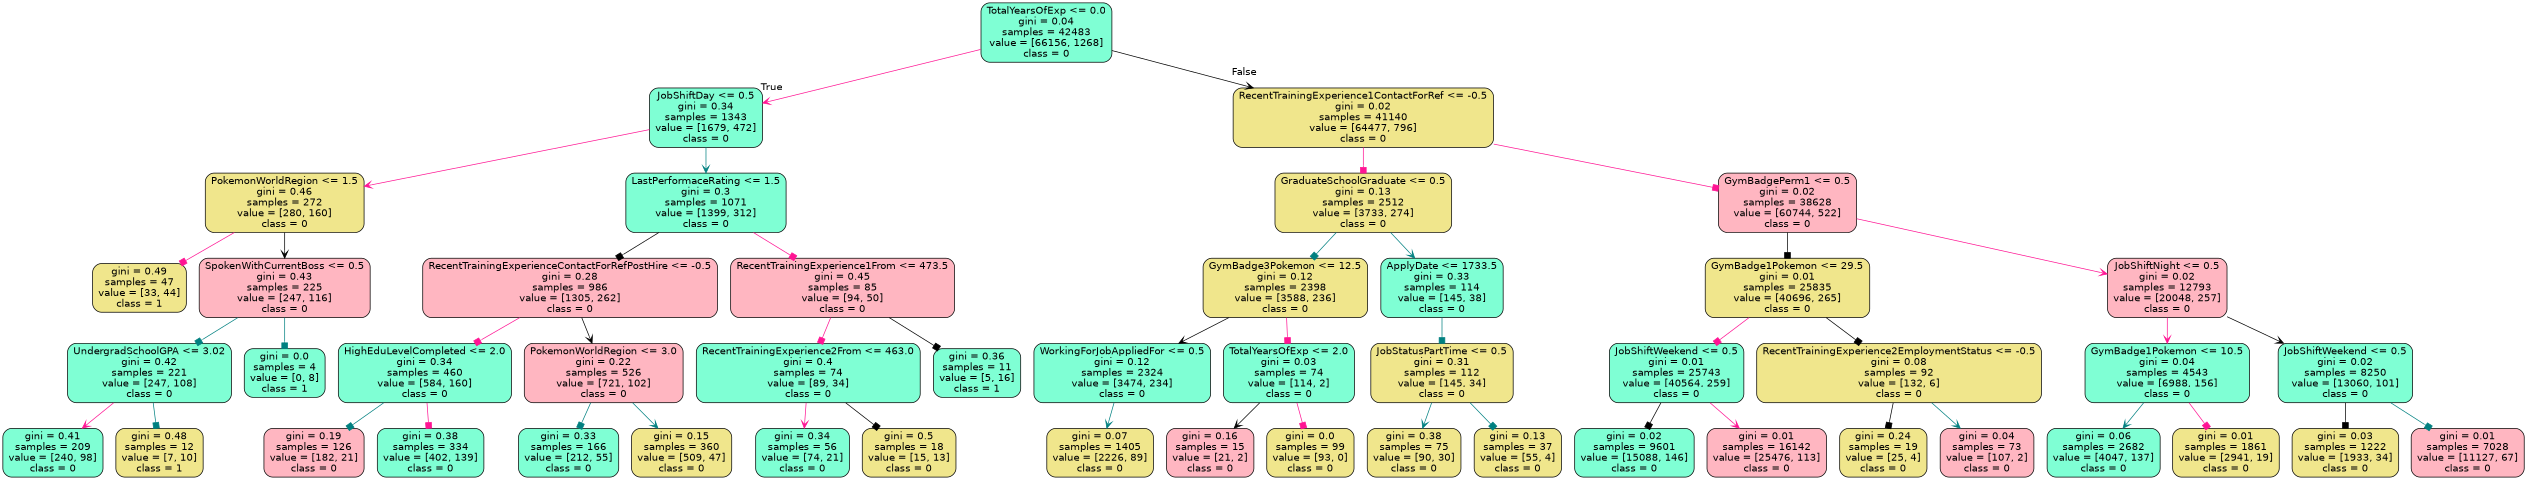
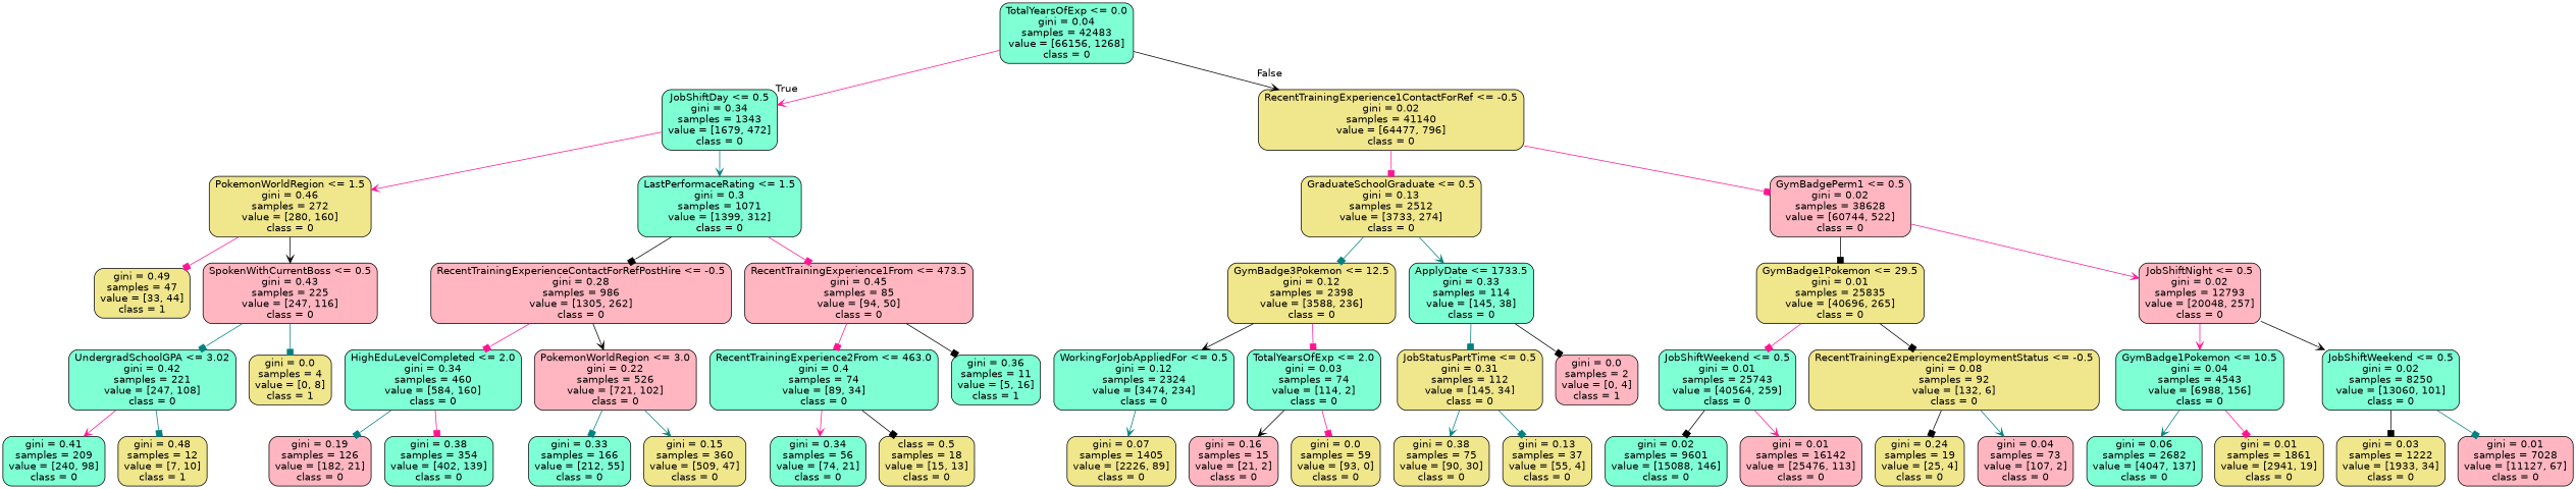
  digraph {
    node [color=black fillcolor=aquamarine fontname=helvetica shape=box style="filled, rounded"]
    edge [arrowhead=box color=deeppink fontname=helvetica]
    n1 [label="TotalYearsOfExp <= 0.0\ngini = 0.04\nsamples = 42483\nvalue = [66156, 1268]\nclass = 0"]
    n2 [label="JobShiftDay <= 0.5\ngini = 0.34\nsamples = 1343\nvalue = [1679, 472]\nclass = 0"]
    n3 [fillcolor=khaki label="RecentTrainingExperience1ContactForRef <= -0.5\ngini = 0.02\nsamples = 41140\nvalue = [64477, 796]\nclass = 0"]
    n4 [fillcolor=khaki label="PokemonWorldRegion <= 1.5\ngini = 0.46\nsamples = 272\nvalue = [280, 160]\nclass = 0"]
    n5 [label="LastPerformaceRating <= 1.5\ngini = 0.3\nsamples = 1071\nvalue = [1399, 312]\nclass = 0"]
    n6 [fillcolor=khaki label="GraduateSchoolGraduate <= 0.5\ngini = 0.13\nsamples = 2512\nvalue = [3733, 274]\nclass = 0"]
    n7 [fillcolor=lightpink label="GymBadgePerm1 <= 0.5\ngini = 0.02\nsamples = 38628\nvalue = [60744, 522]\nclass = 0"]
    n8 [fillcolor=khaki label="gini = 0.49\nsamples = 47\nvalue = [33, 44]\nclass = 1"]
    n9 [fillcolor=lightpink label="SpokenWithCurrentBoss <= 0.5\ngini = 0.43\nsamples = 225\nvalue = [247, 116]\nclass = 0"]
    n10 [fillcolor=lightpink label="RecentTrainingExperienceContactForRefPostHire <= -0.5\ngini = 0.28\nsamples = 986\nvalue = [1305, 262]\nclass = 0"]
    n11 [fillcolor=lightpink label="RecentTrainingExperience1From <= 473.5\ngini = 0.45\nsamples = 85\nvalue = [94, 50]\nclass = 0"]
    n12 [label="UndergradSchoolGPA <= 3.02\ngini = 0.42\nsamples = 221\nvalue = [247, 108]\nclass = 0"]
-   n13 [label="gini = 0.0\nsamples = 4\nvalue = [0, 8]\nclass = 1"]
+   n13 [fillcolor=khaki label="gini = 0.0\nsamples = 4\nvalue = [0, 8]\nclass = 1"]
    n14 [label="gini = 0.41\nsamples = 209\nvalue = [240, 98]\nclass = 0"]
    n15 [fillcolor=khaki label="gini = 0.48\nsamples = 12\nvalue = [7, 10]\nclass = 1"]
    n16 [label="HighEduLevelCompleted <= 2.0\ngini = 0.34\nsamples = 460\nvalue = [584, 160]\nclass = 0"]
    n17 [fillcolor=lightpink label="PokemonWorldRegion <= 3.0\ngini = 0.22\nsamples = 526\nvalue = [721, 102]\nclass = 0"]
    n18 [label="RecentTrainingExperience2From <= 463.0\ngini = 0.4\nsamples = 74\nvalue = [89, 34]\nclass = 0"]
    n19 [label="gini = 0.36\nsamples = 11\nvalue = [5, 16]\nclass = 1"]
    n20 [fillcolor=lightpink label="gini = 0.19\nsamples = 126\nvalue = [182, 21]\nclass = 0"]
-   n21 [label="gini = 0.38\nsamples = 334\nvalue = [402, 139]\nclass = 0"]
+   n21 [label="gini = 0.38\nsamples = 354\nvalue = [402, 139]\nclass = 0"]
    n22 [label="gini = 0.33\nsamples = 166\nvalue = [212, 55]\nclass = 0"]
    n23 [fillcolor=khaki label="gini = 0.15\nsamples = 360\nvalue = [509, 47]\nclass = 0"]
    n24 [label="gini = 0.34\nsamples = 56\nvalue = [74, 21]\nclass = 0"]
-   n25 [fillcolor=khaki label="gini = 0.5\nsamples = 18\nvalue = [15, 13]\nclass = 0"]
+   n25 [fillcolor=khaki label="class = 0.5\nsamples = 18\nvalue = [15, 13]\nclass = 0"]
    n26 [fillcolor=khaki label="GymBadge3Pokemon <= 12.5\ngini = 0.12\nsamples = 2398\nvalue = [3588, 236]\nclass = 0"]
    n27 [label="ApplyDate <= 1733.5\ngini = 0.33\nsamples = 114\nvalue = [145, 38]\nclass = 0"]
    n28 [fillcolor=khaki label="GymBadge1Pokemon <= 29.5\ngini = 0.01\nsamples = 25835\nvalue = [40696, 265]\nclass = 0"]
    n29 [fillcolor=lightpink label="JobShiftNight <= 0.5\ngini = 0.02\nsamples = 12793\nvalue = [20048, 257]\nclass = 0"]
    n30 [label="WorkingForJobAppliedFor <= 0.5\ngini = 0.12\nsamples = 2324\nvalue = [3474, 234]\nclass = 0"]
    n31 [label="TotalYearsOfExp <= 2.0\ngini = 0.03\nsamples = 74\nvalue = [114, 2]\nclass = 0"]
    n32 [fillcolor=khaki label="JobStatusPartTime <= 0.5\ngini = 0.31\nsamples = 112\nvalue = [145, 34]\nclass = 0"]
+   n33 [fillcolor=lightpink label="gini = 0.0\nsamples = 2\nvalue = [0, 4]\nclass = 1"]
    n34 [fillcolor=khaki label="gini = 0.07\nsamples = 1405\nvalue = [2226, 89]\nclass = 0"]
    n35 [fillcolor=lightpink label="gini = 0.16\nsamples = 15\nvalue = [21, 2]\nclass = 0"]
-   n36 [fillcolor=khaki label="gini = 0.0\nsamples = 99\nvalue = [93, 0]\nclass = 0"]
+   n36 [fillcolor=khaki label="gini = 0.0\nsamples = 59\nvalue = [93, 0]\nclass = 0"]
    n37 [fillcolor=khaki label="gini = 0.38\nsamples = 75\nvalue = [90, 30]\nclass = 0"]
    n38 [fillcolor=khaki label="gini = 0.13\nsamples = 37\nvalue = [55, 4]\nclass = 0"]
    n39 [label="JobShiftWeekend <= 0.5\ngini = 0.01\nsamples = 25743\nvalue = [40564, 259]\nclass = 0"]
    n40 [fillcolor=khaki label="RecentTrainingExperience2EmploymentStatus <= -0.5\ngini = 0.08\nsamples = 92\nvalue = [132, 6]\nclass = 0"]
    n41 [label="GymBadge1Pokemon <= 10.5\ngini = 0.04\nsamples = 4543\nvalue = [6988, 156]\nclass = 0"]
    n42 [label="JobShiftWeekend <= 0.5\ngini = 0.02\nsamples = 8250\nvalue = [13060, 101]\nclass = 0"]
    n43 [label="gini = 0.02\nsamples = 9601\nvalue = [15088, 146]\nclass = 0"]
    n44 [fillcolor=lightpink label="gini = 0.01\nsamples = 16142\nvalue = [25476, 113]\nclass = 0"]
    n45 [fillcolor=khaki label="gini = 0.24\nsamples = 19\nvalue = [25, 4]\nclass = 0"]
    n46 [fillcolor=lightpink label="gini = 0.04\nsamples = 73\nvalue = [107, 2]\nclass = 0"]
    n47 [label="gini = 0.06\nsamples = 2682\nvalue = [4047, 137]\nclass = 0"]
    n48 [fillcolor=khaki label="gini = 0.01\nsamples = 1861\nvalue = [2941, 19]\nclass = 0"]
    n49 [fillcolor=khaki label="gini = 0.03\nsamples = 1222\nvalue = [1933, 34]\nclass = 0"]
    n50 [fillcolor=lightpink label="gini = 0.01\nsamples = 7028\nvalue = [11127, 67]\nclass = 0"]
    n1 -> n2 [arrowhead=vee headlabel=True labelangle=45 labeldistance=2.5]
    n1 -> n3 [arrowhead=vee color=black headlabel=False labelangle=-45 labeldistance=2.5]
    n2 -> n4 [arrowhead=vee]
    n2 -> n5 [arrowhead=vee color=teal]
    n3 -> n6
    n3 -> n7
    n4 -> n8
    n4 -> n9 [arrowhead=vee color=black]
    n5 -> n10 [color=black]
    n5 -> n11
    n6 -> n26 [color=teal]
    n6 -> n27 [arrowhead=vee color=teal]
    n7 -> n28 [color=black]
    n7 -> n29 [arrowhead=vee]
    n9 -> n12 [color=teal]
    n9 -> n13 [color=teal]
    n10 -> n16
    n10 -> n17 [arrowhead=vee color=black]
    n11 -> n18
    n11 -> n19 [color=black]
    n12 -> n14 [arrowhead=vee]
    n12 -> n15 [color=teal]
    n16 -> n20 [color=teal]
    n16 -> n21
    n17 -> n22 [color=teal]
    n17 -> n23 [arrowhead=vee color=teal]
    n18 -> n24 [arrowhead=vee]
    n18 -> n25 [color=black]
    n26 -> n30 [arrowhead=vee color=black]
    n26 -> n31
    n27 -> n32 [color=teal]
+   n27 -> n33 [color=black]
    n28 -> n39
    n28 -> n40 [color=black]
    n29 -> n41 [arrowhead=vee]
    n29 -> n42 [arrowhead=vee color=black]
    n30 -> n34 [arrowhead=vee color=teal]
    n31 -> n35 [arrowhead=vee color=black]
    n31 -> n36
    n32 -> n37 [arrowhead=vee color=teal]
    n32 -> n38 [color=teal]
    n39 -> n43 [color=black]
    n39 -> n44 [arrowhead=vee]
    n40 -> n45 [color=black]
    n40 -> n46 [arrowhead=vee color=teal]
    n41 -> n47 [arrowhead=vee color=teal]
    n41 -> n48
    n42 -> n49 [color=black]
    n42 -> n50 [color=teal]
  }
